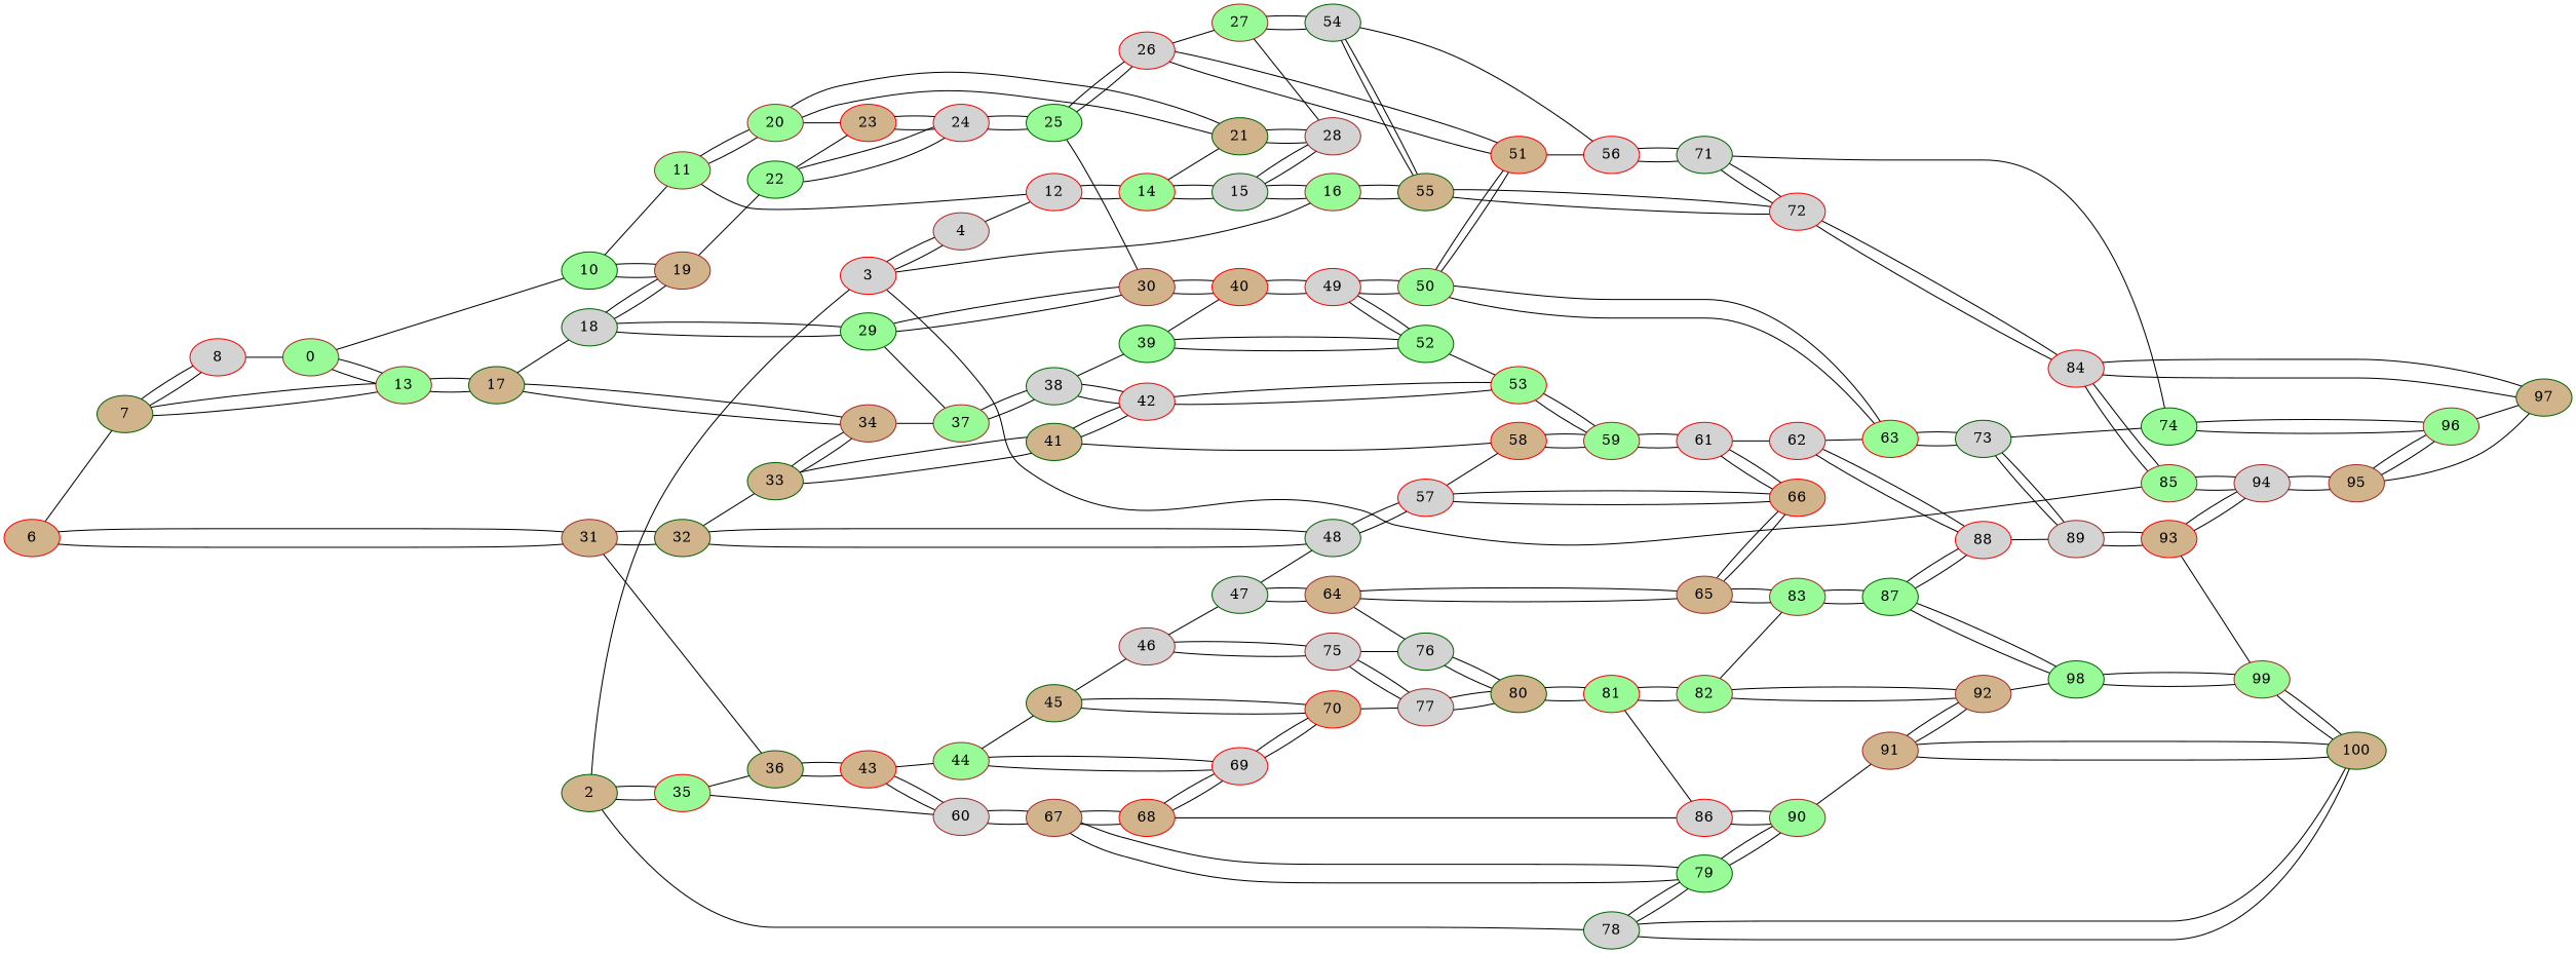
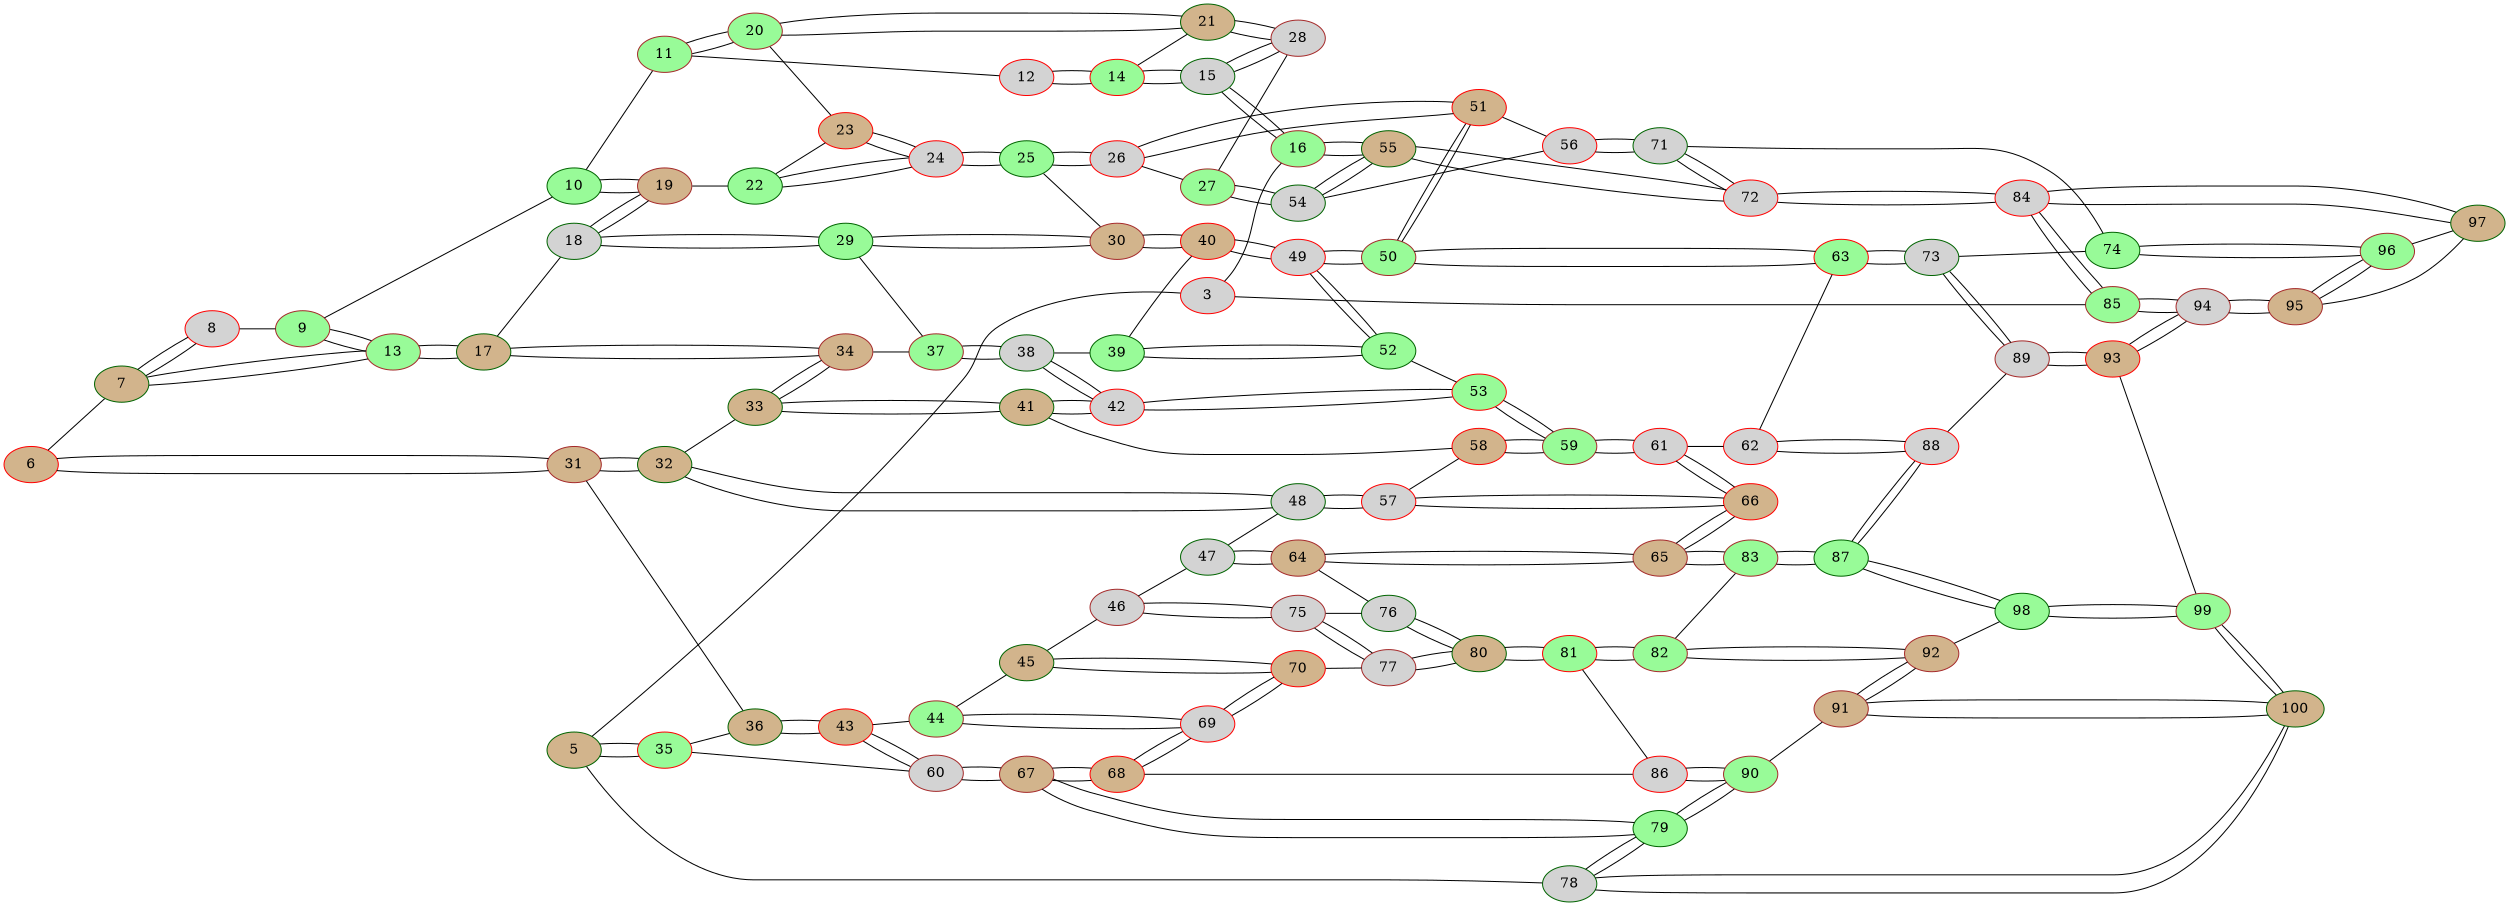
  graph {
    rankdir=LR
    node [color=brown fillcolor=lightgrey style=filled]
-   2 [color=darkgreen fillcolor=tan]
+   2 [color=darkgreen fillcolor=tan label=5]
    3 [color=red]
    35 [color=red fillcolor=palegreen]
    78 [color=darkgreen]
    6 [color=red fillcolor=tan]
    7 [color=darkgreen fillcolor=tan]
    31 [fillcolor=tan]
-   4
    16 [fillcolor=palegreen]
    85 [fillcolor=palegreen]
    36 [color=darkgreen fillcolor=tan]
    60
    79 [color=darkgreen fillcolor=palegreen]
    100 [color=darkgreen fillcolor=tan]
    12 [color=red]
    55 [color=darkgreen fillcolor=tan]
    94
    14 [color=red fillcolor=palegreen]
    8 [color=red]
-   9 [fillcolor=palegreen label=0]
+   9 [fillcolor=palegreen]
    13 [fillcolor=palegreen]
    32 [color=darkgreen fillcolor=tan]
    17 [color=darkgreen fillcolor=tan]
    10 [color=darkgreen fillcolor=palegreen]
    11 [fillcolor=palegreen]
    19 [fillcolor=tan]
    20 [fillcolor=palegreen]
    22 [color=darkgreen fillcolor=palegreen]
    21 [color=darkgreen fillcolor=tan]
    23 [color=red fillcolor=tan]
    15 [color=darkgreen]
    18 [color=darkgreen]
    34 [fillcolor=tan]
    28
    72 [color=red]
    29 [color=darkgreen fillcolor=palegreen]
    37 [fillcolor=palegreen]
    30 [fillcolor=tan]
    24 [color=red]
    25 [color=darkgreen fillcolor=palegreen]
    26 [color=red]
    27 [fillcolor=palegreen]
    51 [color=red fillcolor=tan]
    40 [color=red fillcolor=tan]
    54 [color=darkgreen]
    56 [color=red]
    38 [color=darkgreen]
    49 [color=red]
    33 [color=darkgreen fillcolor=tan]
    48 [color=darkgreen]
    43 [color=red fillcolor=tan]
    41 [color=darkgreen fillcolor=tan]
    57 [color=red]
    42 [color=red]
    58 [color=red fillcolor=tan]
    67 [fillcolor=tan]
    44 [fillcolor=palegreen]
    39 [color=darkgreen fillcolor=palegreen]
    52 [color=darkgreen fillcolor=palegreen]
    53 [color=red fillcolor=palegreen]
    50 [fillcolor=palegreen]
    59 [fillcolor=palegreen]
    45 [color=darkgreen fillcolor=tan]
    69 [color=red]
    46
    70 [color=red fillcolor=tan]
    47 [color=darkgreen]
    75
    77
    64 [fillcolor=tan]
    76 [color=darkgreen]
    65 [fillcolor=tan]
    66 [color=red fillcolor=tan]
    63 [color=red fillcolor=palegreen]
    73 [color=darkgreen]
    71 [color=darkgreen]
    61 [color=red]
    84 [color=red]
    74 [color=darkgreen fillcolor=palegreen]
    62 [color=red]
    68 [color=red fillcolor=tan]
    88 [color=red]
    89
    83 [fillcolor=palegreen]
    80 [color=darkgreen fillcolor=tan]
    87 [color=darkgreen fillcolor=palegreen]
    86 [color=red]
    90 [fillcolor=palegreen]
    96 [fillcolor=palegreen]
    97 [color=darkgreen fillcolor=tan]
    93 [color=red fillcolor=tan]
    81 [color=red fillcolor=palegreen]
    91 [fillcolor=tan]
    82 [fillcolor=palegreen]
    92 [fillcolor=tan]
    98 [color=darkgreen fillcolor=palegreen]
    95 [fillcolor=tan]
    99 [fillcolor=palegreen]
    2 -- 3
    2 -- 35
    2 -- 35
    2 -- 78
-   3 -- 4
-   3 -- 4
    3 -- 16
    3 -- 85
    35 -- 36
    35 -- 60
    78 -- 79
    78 -- 79
    78 -- 100
    78 -- 100
    6 -- 7
    6 -- 31
    6 -- 31
    7 -- 8
    7 -- 8
    7 -- 13
    7 -- 13
    31 -- 36
    31 -- 32
    31 -- 32
-   4 -- 12
    16 -- 55
    16 -- 55
    85 -- 94
    85 -- 94
    36 -- 43
    36 -- 43
    60 -- 67
    60 -- 67
    79 -- 90
    79 -- 90
    12 -- 14
    12 -- 14
    55 -- 72
    55 -- 72
    94 -- 95
    94 -- 95
    14 -- 21
    14 -- 15
    14 -- 15
    8 -- 9
    9 -- 13
    9 -- 13
    9 -- 10
    13 -- 17
    13 -- 17
    32 -- 33
    32 -- 48
    32 -- 48
    17 -- 18
    17 -- 34
    17 -- 34
    10 -- 11
    10 -- 19
    10 -- 19
    11 -- 12
    11 -- 20
    11 -- 20
    19 -- 22
    20 -- 21
    20 -- 21
    20 -- 23
    22 -- 23
    22 -- 24
    22 -- 24
    21 -- 28
    21 -- 28
    23 -- 24
    23 -- 24
    15 -- 16
    15 -- 16
    15 -- 28
    15 -- 28
    18 -- 19
    18 -- 19
    18 -- 29
    18 -- 29
    34 -- 37
    72 -- 84
    72 -- 84
    29 -- 37
    29 -- 30
    29 -- 30
    37 -- 38
    37 -- 38
    30 -- 40
    30 -- 40
    24 -- 25
    24 -- 25
    25 -- 30
    25 -- 26
    25 -- 26
    26 -- 27
    26 -- 51
    26 -- 51
    27 -- 28
    27 -- 54
    27 -- 54
    51 -- 56
    40 -- 49
    40 -- 49
    54 -- 55
    54 -- 55
    54 -- 56
    56 -- 71
    56 -- 71
    38 -- 42
    38 -- 42
    38 -- 39
    49 -- 52
    49 -- 52
    49 -- 50
    49 -- 50
    33 -- 34
    33 -- 34
    33 -- 41
    33 -- 41
    48 -- 57
    48 -- 57
    43 -- 60
    43 -- 60
    43 -- 44
    41 -- 42
    41 -- 42
    41 -- 58
    57 -- 58
    57 -- 66
    57 -- 66
    42 -- 53
    42 -- 53
    58 -- 59
    58 -- 59
    67 -- 79
    67 -- 79
    67 -- 68
    67 -- 68
    44 -- 45
    44 -- 69
    44 -- 69
    39 -- 40
    39 -- 52
    39 -- 52
    52 -- 53
    53 -- 59
    53 -- 59
    50 -- 51
    50 -- 51
    50 -- 63
    50 -- 63
    59 -- 61
    59 -- 61
    45 -- 46
    45 -- 70
    45 -- 70
    69 -- 70
    69 -- 70
    46 -- 47
    46 -- 75
    46 -- 75
    70 -- 77
    47 -- 48
    47 -- 64
    47 -- 64
    75 -- 77
    75 -- 77
    75 -- 76
    77 -- 80
    77 -- 80
    64 -- 76
    64 -- 65
    64 -- 65
    76 -- 80
    76 -- 80
    65 -- 66
    65 -- 66
    65 -- 83
    65 -- 83
    63 -- 73
    63 -- 73
    73 -- 74
    73 -- 89
    73 -- 89
    71 -- 72
    71 -- 72
    71 -- 74
    61 -- 66
    61 -- 66
    61 -- 62
    84 -- 85
    84 -- 85
    84 -- 97
    84 -- 97
    74 -- 96
    74 -- 96
    62 -- 63
    62 -- 88
    62 -- 88
    68 -- 69
    68 -- 69
    68 -- 86
    88 -- 89
    89 -- 93
    89 -- 93
    83 -- 87
    83 -- 87
    80 -- 81
    80 -- 81
    87 -- 88
    87 -- 88
    87 -- 98
    87 -- 98
    86 -- 90
    86 -- 90
    90 -- 91
    96 -- 97
    93 -- 94
    93 -- 94
    93 -- 99
    81 -- 86
    81 -- 82
    81 -- 82
    91 -- 100
    91 -- 100
    91 -- 92
    91 -- 92
    82 -- 83
    82 -- 92
    82 -- 92
    92 -- 98
    98 -- 99
    98 -- 99
    95 -- 96
    95 -- 96
    95 -- 97
    99 -- 100
    99 -- 100
  }
